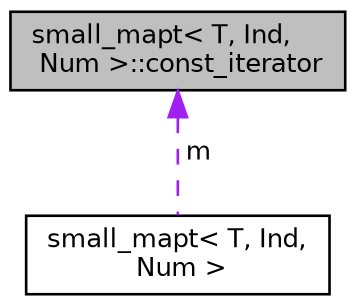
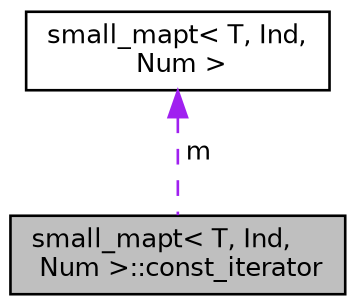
  digraph {
    node [color=black fontname=Helvetica fontsize=10 shape=record]
    n1 [fillcolor=grey75 fontcolor=black height=0.2 label="small_mapt\< T, Ind,\l Num \>::const_iterator" style=filled width=0.4]
    n2 [height=0.2 label="small_mapt\< T, Ind,\l Num \>" width=0.4]
-   n1 -> n2 [color=purple dir=back fontname=Helvetica fontsize=10 label=" m" labelfontname=Helvetica labelfontsize=10 style=dashed]
+   n2 -> n1 [color=purple dir=back fontname=Helvetica fontsize=10 label=" m" labelfontname=Helvetica labelfontsize=10 style=dashed]
  }
